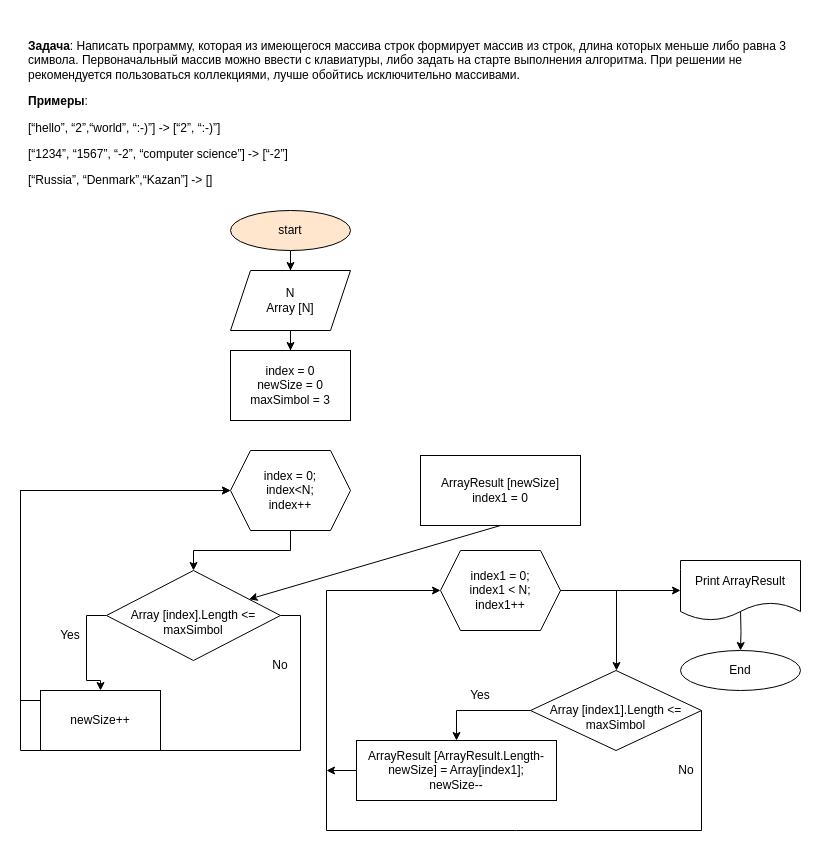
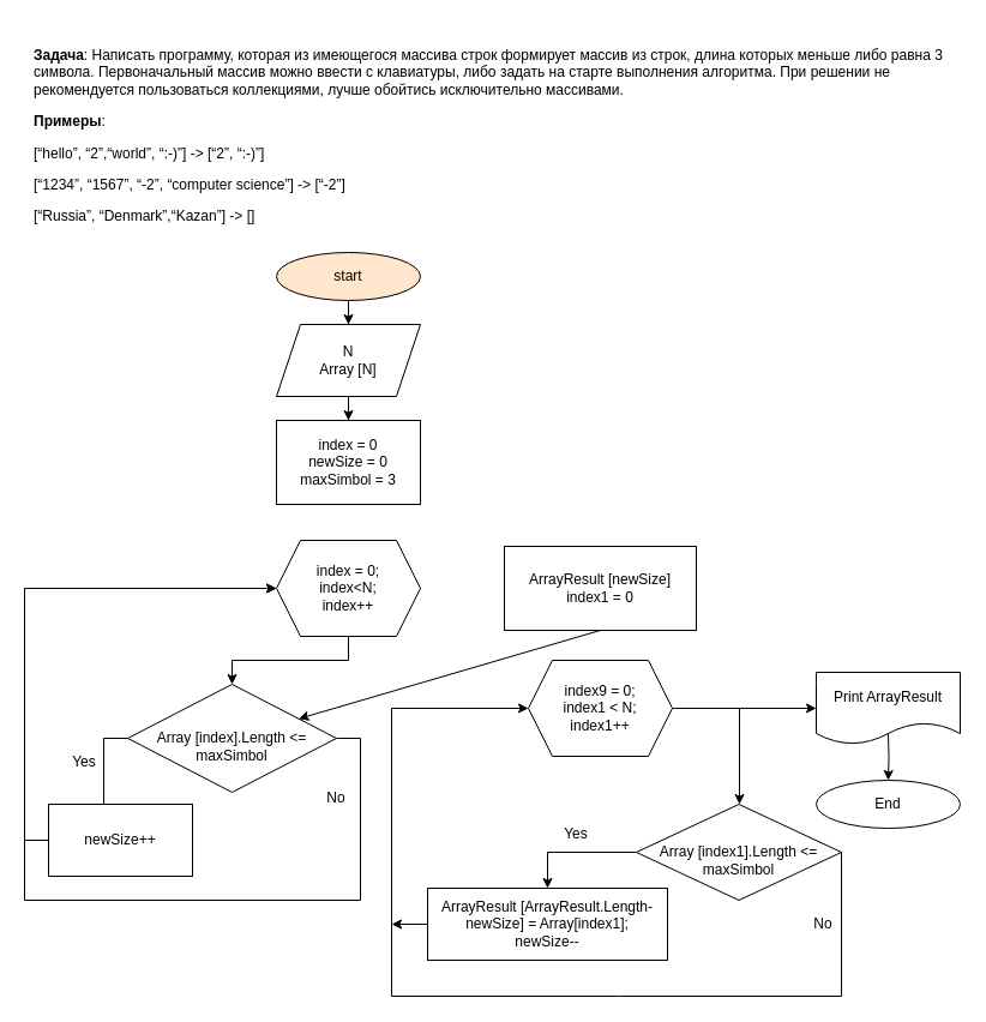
  <mxCell id="0" />
  <mxCell id="1" parent="0" />
  <mxCell id="2" value="&lt;p class=&quot;MsoNormal&quot;&gt;&lt;b style=&quot;mso-bidi-font-weight:normal&quot;&gt;Задача&lt;/b&gt;: Написать программу, которая из имеющегося массива строк формирует массив из строк, длина которых меньше либо равна 3 символа. Первоначальный массив можно ввести с клавиатуры, либо&amp;nbsp;задать на старте выполнения алгоритма. При решении не рекомендуется&amp;nbsp;пользоваться коллекциями, лучше обойтись исключительно массивами.&lt;/p&gt;&lt;p class=&quot;MsoNormal&quot;&gt;&lt;b style=&quot;mso-bidi-font-weight:normal&quot;&gt;Примеры&lt;/b&gt;:&lt;/p&gt;&lt;p class=&quot;MsoNormal&quot;&gt;&lt;span style=&quot;mso-ansi-language:EN-US&quot; lang=&quot;EN-US&quot;&gt;[“hello”, “2”,“world”, “:-)”] -&amp;gt; [“2”, “:-)”]&lt;/span&gt;&lt;/p&gt;&lt;p class=&quot;MsoNormal&quot;&gt;&lt;span style=&quot;mso-ansi-language:EN-US&quot; lang=&quot;EN-US&quot;&gt;[“1234”, “1567”, “-2”, “computer science”] -&amp;gt; [“-2”]&lt;/span&gt;&lt;/p&gt;&lt;p class=&quot;MsoNormal&quot;&gt;&lt;span style=&quot;mso-ansi-language:EN-US&quot; lang=&quot;EN-US&quot;&gt;[“Russia”, “Denmark”,“Kazan”] -&amp;gt; []&lt;/span&gt;&lt;/p&gt;" style="text;whiteSpace=wrap;html=1;" vertex="1" parent="1"><mxGeometry x="26" y="20" width="770" height="190" as="geometry" /></mxCell>
  <mxCell id="3" style="edgeStyle=orthogonalEdgeStyle;rounded=0;orthogonalLoop=1;jettySize=auto;html=1;" edge="1" parent="1" source="4" target="6"><mxGeometry relative="1" as="geometry" /></mxCell>
  <mxCell id="4" value="start" style="ellipse;whiteSpace=wrap;html=1;fillColor=#ffe6cc;" vertex="1" parent="1"><mxGeometry x="230" y="210" width="120" height="40" as="geometry" /></mxCell>
  <mxCell id="5" style="edgeStyle=orthogonalEdgeStyle;rounded=0;orthogonalLoop=1;jettySize=auto;html=1;" edge="1" parent="1" source="6" target="7"><mxGeometry relative="1" as="geometry" /></mxCell>
  <mxCell id="6" value="N&lt;br&gt;Array [N]" style="shape=parallelogram;perimeter=parallelogramPerimeter;whiteSpace=wrap;html=1;fixedSize=1;" vertex="1" parent="1"><mxGeometry x="230" y="270" width="120" height="60" as="geometry" /></mxCell>
  <mxCell id="7" value="index = 0&lt;br&gt;newSize = 0&lt;br&gt;maxSimbol = 3" style="rounded=0;whiteSpace=wrap;html=1;" vertex="1" parent="1"><mxGeometry x="230" y="350" width="120" height="70" as="geometry" /></mxCell>
  <mxCell id="8" style="edgeStyle=orthogonalEdgeStyle;rounded=0;orthogonalLoop=1;jettySize=auto;html=1;" edge="1" parent="1" target="10"><mxGeometry relative="1" as="geometry"><mxPoint x="740" y="610" as="sourcePoint" /><Array as="points" /></mxGeometry></mxCell>
  <mxCell id="9" value="Print ArrayResult" style="shape=document;whiteSpace=wrap;html=1;boundedLbl=1;" vertex="1" parent="1"><mxGeometry x="680" y="560" width="120" height="60" as="geometry" /></mxCell>
  <mxCell id="10" value="End" style="ellipse;whiteSpace=wrap;html=1;" vertex="1" parent="1"><mxGeometry x="680" y="650" width="120" height="40" as="geometry" /></mxCell>
  <mxCell id="11" value="index = 0;&lt;br&gt;index&amp;lt;N;&lt;br&gt;index++" style="shape=hexagon;perimeter=hexagonPerimeter2;whiteSpace=wrap;html=1;fixedSize=1;" vertex="1" parent="1"><mxGeometry x="230" y="450" width="120" height="80" as="geometry" /></mxCell>
  <mxCell id="12" style="edgeStyle=orthogonalEdgeStyle;rounded=0;orthogonalLoop=1;jettySize=auto;html=1;entryX=0;entryY=0.5;entryDx=0;entryDy=0;" edge="1" parent="1" source="14" target="11"><mxGeometry relative="1" as="geometry"><mxPoint x="90" y="790" as="targetPoint" /><Array as="points"><mxPoint x="300" y="750" /><mxPoint x="20" y="750" /><mxPoint x="20" y="490" /></Array></mxGeometry></mxCell>
  <mxCell id="13" style="edgeStyle=orthogonalEdgeStyle;rounded=0;orthogonalLoop=1;jettySize=auto;html=1;exitX=0;exitY=0.5;exitDx=0;exitDy=0;" edge="1" parent="1" source="14" target="18"><mxGeometry relative="1" as="geometry"><mxPoint x="65" y="650" as="targetPoint" /></mxGeometry></mxCell>
  <mxCell id="14" value="&lt;br&gt;Array [index].Length &amp;lt;= &lt;br&gt;maxSimbol" style="rhombus;whiteSpace=wrap;html=1;" vertex="1" parent="1"><mxGeometry x="106" y="570" width="174" height="90" as="geometry" /></mxCell>
  <mxCell id="15" value="No" style="text;html=1;strokeColor=none;fillColor=none;align=center;verticalAlign=middle;whiteSpace=wrap;rounded=0;" vertex="1" parent="1"><mxGeometry x="250" y="650" width="60" height="30" as="geometry" /></mxCell>
  <mxCell id="16" value="Yes" style="text;html=1;strokeColor=none;fillColor=none;align=center;verticalAlign=middle;whiteSpace=wrap;rounded=0;" vertex="1" parent="1"><mxGeometry x="40" y="620" width="60" height="30" as="geometry" /></mxCell>
  <mxCell id="17" style="edgeStyle=orthogonalEdgeStyle;rounded=0;orthogonalLoop=1;jettySize=auto;html=1;entryX=0;entryY=0.5;entryDx=0;entryDy=0;exitX=0;exitY=0.5;exitDx=0;exitDy=0;" edge="1" parent="1" source="18" target="11"><mxGeometry relative="1" as="geometry"><Array as="points"><mxPoint x="20" y="700" /><mxPoint x="20" y="490" /></Array><mxPoint x="90" y="790" as="targetPoint" /></mxGeometry></mxCell>
- <mxCell id="18" value="newSize++" style="rounded=0;whiteSpace=wrap;html=1;" vertex="1" parent="1"><mxGeometry x="40" y="690" width="120" height="60" as="geometry" /></mxCell>
+ <mxCell id="18" value="newSize++" style="rounded=0;whiteSpace=wrap;html=1;" vertex="1" parent="1"><mxGeometry x="40" y="670" width="120" height="60" as="geometry" /></mxCell>
  <mxCell id="19" style="edgeStyle=orthogonalEdgeStyle;rounded=0;orthogonalLoop=1;jettySize=auto;html=1;entryX=0.5;entryY=0;entryDx=0;entryDy=0;" edge="1" parent="1" source="11" target="14"><mxGeometry relative="1" as="geometry"><mxPoint x="120" y="520" as="targetPoint" /><mxPoint x="180" y="460" as="sourcePoint" /></mxGeometry></mxCell>
  <mxCell id="20" value="ArrayResult [newSize]&lt;br&gt;index1 = 0" style="rounded=0;whiteSpace=wrap;html=1;" vertex="1" parent="1"><mxGeometry x="420" y="455" width="160" height="70" as="geometry" /></mxCell>
- <mxCell id="21" value="index1 = 0;&lt;br&gt;index1 &amp;lt; N;&lt;br&gt;index1++" style="shape=hexagon;perimeter=hexagonPerimeter2;whiteSpace=wrap;html=1;fixedSize=1;" vertex="1" parent="1"><mxGeometry x="440" y="550" width="120" height="80" as="geometry" /></mxCell>
+ <mxCell id="21" value="index9 = 0;&lt;br&gt;index1 &amp;lt; N;&lt;br&gt;index1++" style="shape=hexagon;perimeter=hexagonPerimeter2;whiteSpace=wrap;html=1;fixedSize=1;" vertex="1" parent="1"><mxGeometry x="440" y="550" width="120" height="80" as="geometry" /></mxCell>
  <mxCell id="22" style="edgeStyle=orthogonalEdgeStyle;rounded=0;orthogonalLoop=1;jettySize=auto;html=1;exitX=0;exitY=0.5;exitDx=0;exitDy=0;" edge="1" source="23" target="26" parent="1"><mxGeometry relative="1" as="geometry"><mxPoint x="425" y="750" as="targetPoint" /></mxGeometry></mxCell>
  <mxCell id="23" value="&lt;br&gt;Array [index1].Length &amp;lt;= maxSimbol" style="rhombus;whiteSpace=wrap;html=1;" vertex="1" parent="1"><mxGeometry x="530" y="670" width="171" height="80" as="geometry" /></mxCell>
  <mxCell id="24" value="No" style="text;html=1;strokeColor=none;fillColor=none;align=center;verticalAlign=middle;whiteSpace=wrap;rounded=0;" vertex="1" parent="1"><mxGeometry x="656" y="755" width="60" height="30" as="geometry" /></mxCell>
  <mxCell id="25" value="Yes" style="text;html=1;strokeColor=none;fillColor=none;align=center;verticalAlign=middle;whiteSpace=wrap;rounded=0;" vertex="1" parent="1"><mxGeometry x="450" y="680" width="60" height="30" as="geometry" /></mxCell>
  <mxCell id="26" value="ArrayResult [ArrayResult.Length-newSize] = Array[index1];&lt;br&gt;newSize--" style="rounded=0;whiteSpace=wrap;html=1;" vertex="1" parent="1"><mxGeometry x="356" y="740" width="200" height="60" as="geometry" /></mxCell>
  <mxCell id="27" value="" style="endArrow=classic;html=1;rounded=0;exitX=1;exitY=0.5;exitDx=0;exitDy=0;" edge="1" parent="1"><mxGeometry width="50" height="50" relative="1" as="geometry"><mxPoint x="560" y="590" as="sourcePoint" /><mxPoint x="616" y="670" as="targetPoint" /><Array as="points"><mxPoint x="616" y="590" /></Array></mxGeometry></mxCell>
  <mxCell id="28" value="" style="endArrow=classic;html=1;rounded=0;exitX=1;exitY=0.5;exitDx=0;exitDy=0;" edge="1" parent="1" source="23"><mxGeometry width="50" height="50" relative="1" as="geometry"><mxPoint x="570" y="750" as="sourcePoint" /><mxPoint x="440" y="590" as="targetPoint" /><Array as="points"><mxPoint x="701" y="830" /><mxPoint x="516" y="830" /><mxPoint x="326" y="830" /><mxPoint x="326" y="590" /></Array></mxGeometry></mxCell>
  <mxCell id="29" value="" style="endArrow=classic;html=1;rounded=0;exitX=0;exitY=0.5;exitDx=0;exitDy=0;" edge="1" parent="1" source="26"><mxGeometry width="50" height="50" relative="1" as="geometry"><mxPoint x="150" y="590" as="sourcePoint" /><mxPoint x="326" y="770" as="targetPoint" /></mxGeometry></mxCell>
  <mxCell id="30" value="" style="endArrow=classic;html=1;rounded=0;entryX=0;entryY=0.5;entryDx=0;entryDy=0;" edge="1" parent="1" target="9"><mxGeometry width="50" height="50" relative="1" as="geometry"><mxPoint x="560" y="590" as="sourcePoint" /><mxPoint x="330" y="410" as="targetPoint" /></mxGeometry></mxCell>
  <mxCell id="31" value="" style="endArrow=classic;html=1;rounded=0;exitX=0.5;exitY=1;exitDx=0;exitDy=0;" edge="1" parent="1" source="20" target="14"><mxGeometry width="50" height="50" relative="1" as="geometry"><mxPoint x="390" y="700" as="sourcePoint" /><mxPoint x="440" y="650" as="targetPoint" /></mxGeometry></mxCell>
